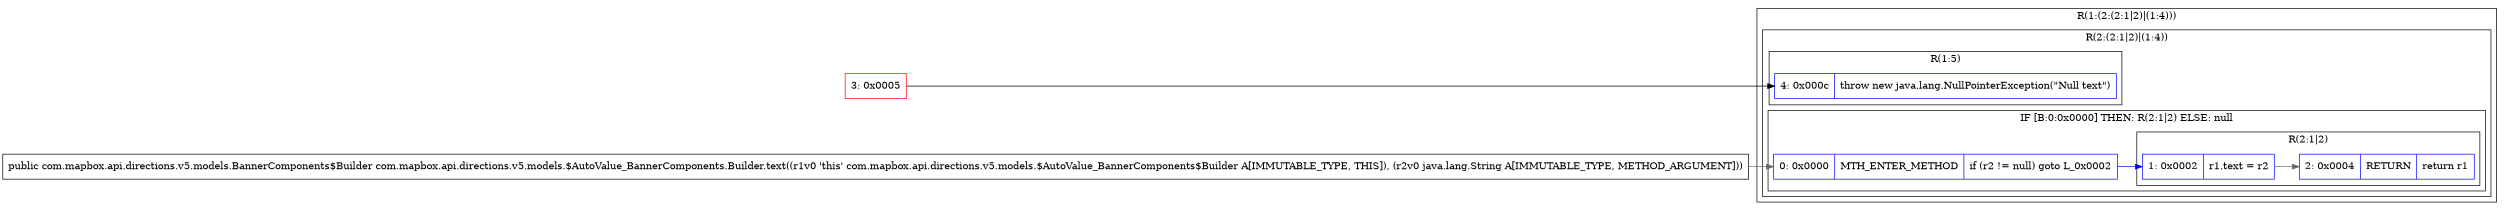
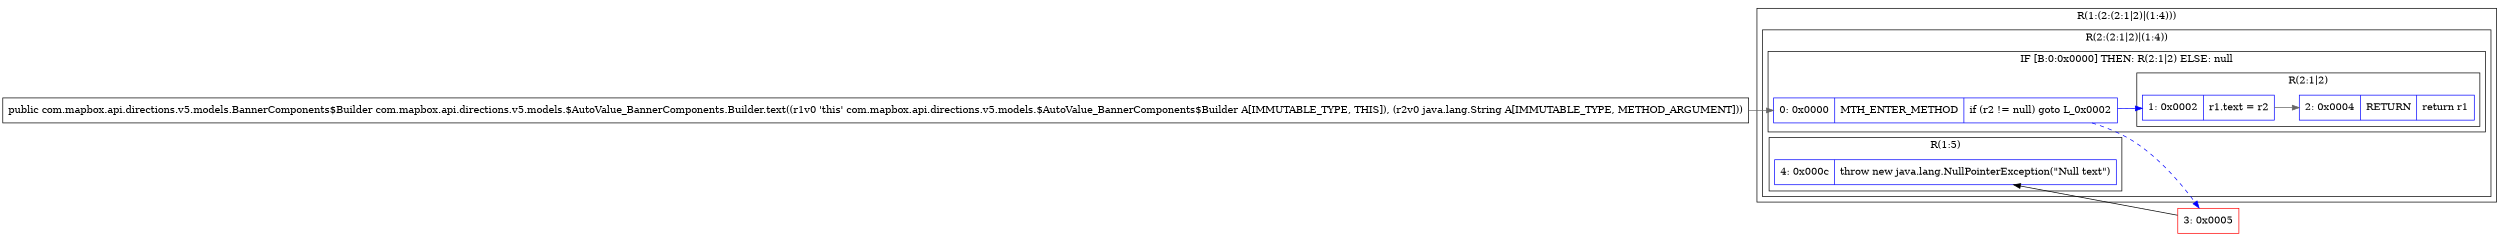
  digraph {
    rankdir=LR
    node [color=blue shape=record]
    edge [color=gray40]
    n1 [label="{1\:\ 0x0002|r1.text = r2\l}"]
    n2 [label="{2\:\ 0x0004|RETURN\l|return r1\l}"]
    n3 [label="{0\:\ 0x0000|MTH_ENTER_METHOD\l|if (r2 != null) goto L_0x0002\l}"]
    n4 [label="{4\:\ 0x000c|throw new java.lang.NullPointerException(\"Null text\")\l}"]
    n5 [color=red label="{3\:\ 0x0005}"]
    n6 [label="{public com.mapbox.api.directions.v5.models.BannerComponents$Builder com.mapbox.api.directions.v5.models.$AutoValue_BannerComponents.Builder.text((r1v0 'this' com.mapbox.api.directions.v5.models.$AutoValue_BannerComponents$Builder A[IMMUTABLE_TYPE, THIS]), (r2v0 java.lang.String A[IMMUTABLE_TYPE, METHOD_ARGUMENT])) }" color=""]
    subgraph cluster_1 {
      label="R(1:(2:(2:1|2)|(1:4)))"
      subgraph cluster_2 {
        label="R(2:(2:1|2)|(1:4))"
        subgraph cluster_3 {
          label="IF [B:0:0x0000] THEN: R(2:1|2) ELSE: null"
          n3
          subgraph cluster_4 {
            label="R(2:1|2)"
            n1
            n2
          }
        }
        subgraph cluster_5 {
          label="R(1:5)"
          n4
        }
      }
    }
    n1 -> n2
    n3 -> n1 [color=blue]
+   n3 -> n5 [color=blue style=dashed]
    n5 -> n4 [color=black]
    n6 -> n3
  }
